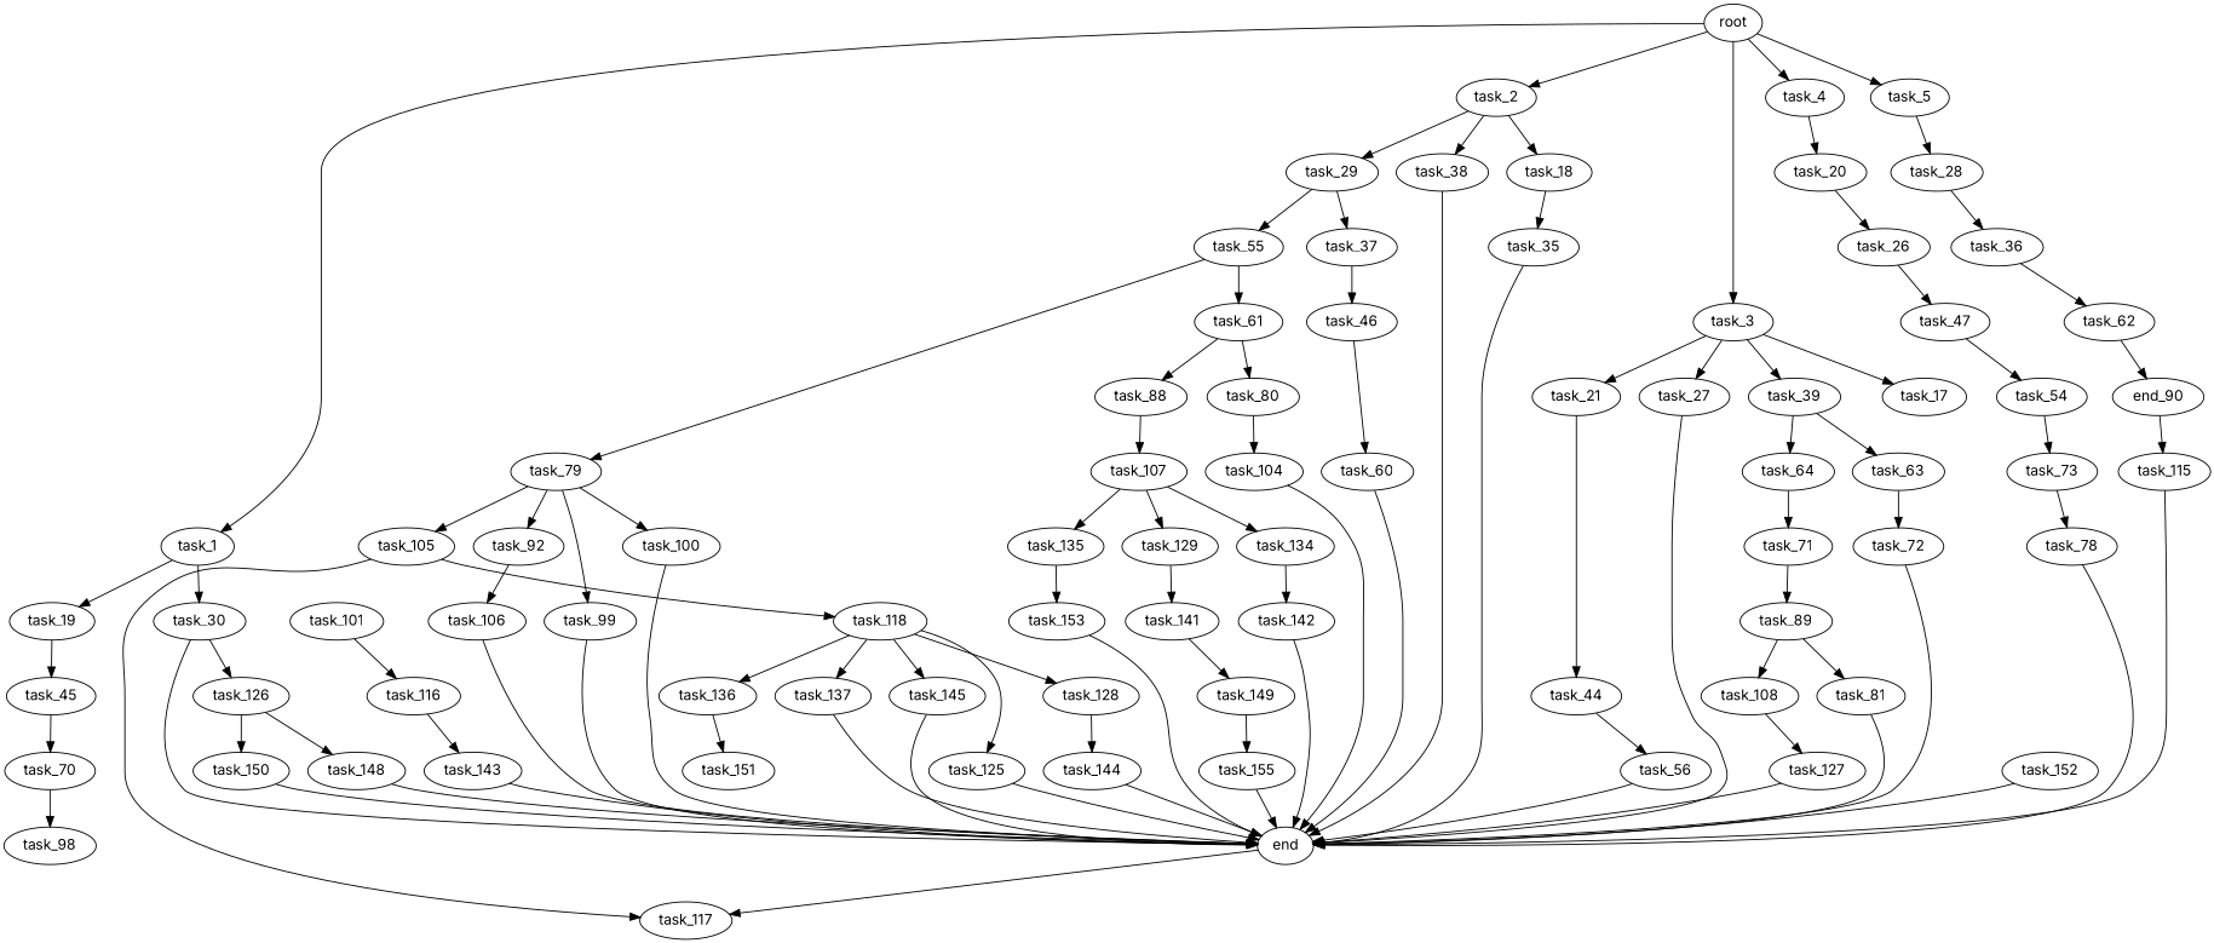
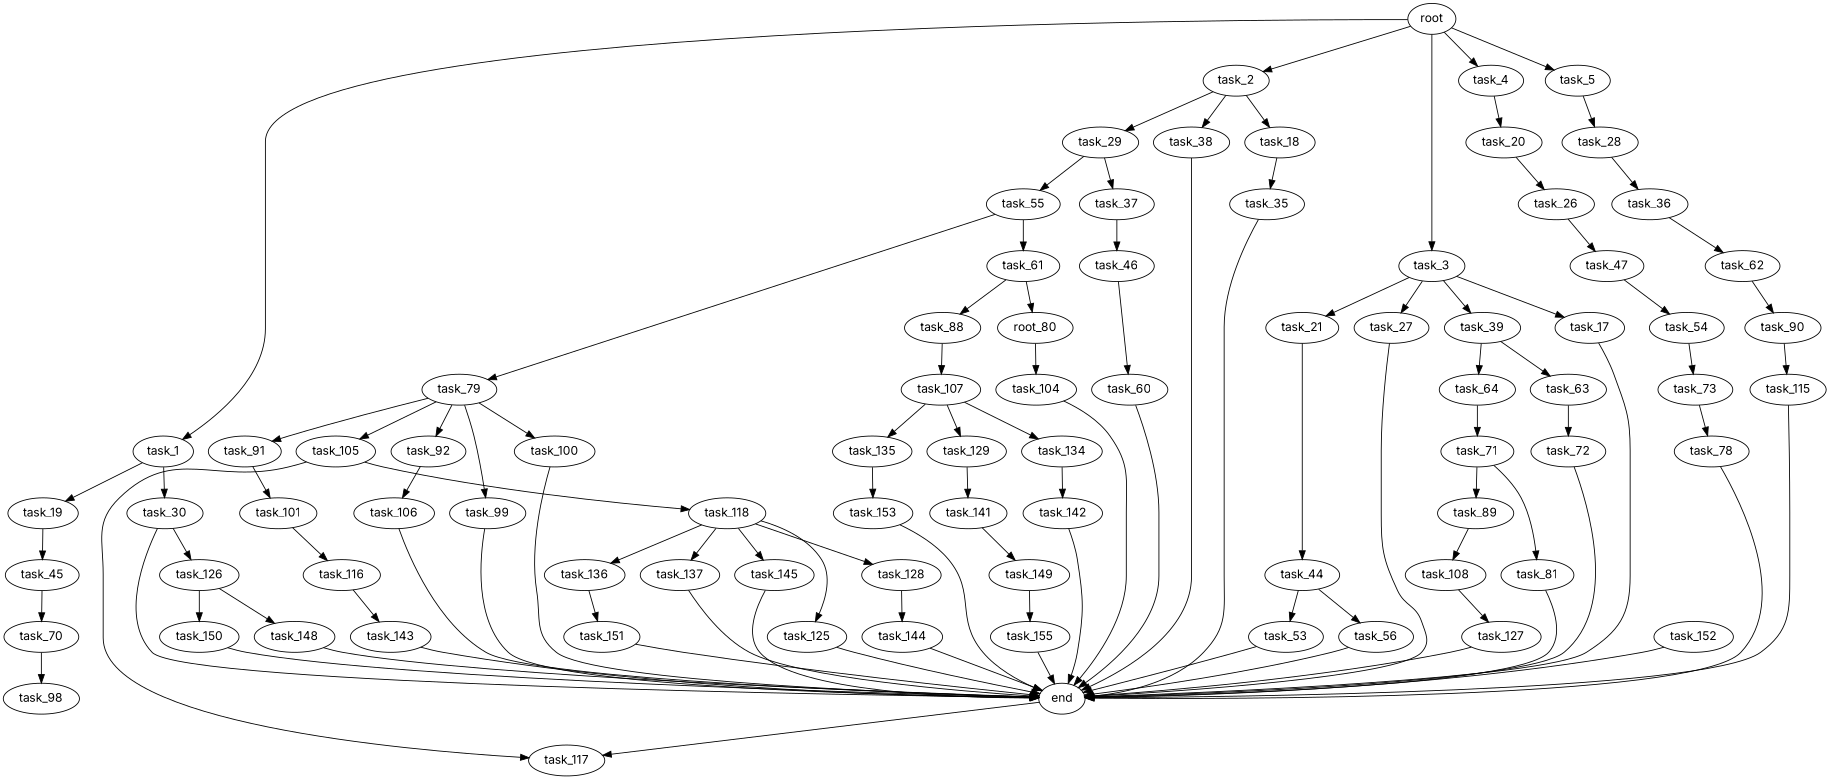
  digraph {
    fontname=Inter
    node [fontname=Inter]
    edge [fontname=Inter]
    root
    task_1
    task_2
    task_3
    task_4
    task_5
    task_19
    task_30
    task_18
    task_29
    task_38
    task_17
    task_21
    task_27
    task_39
    task_20
    task_28
    task_45
    end
    task_126
    task_35
    task_37
    task_55
    task_44
    task_63
    task_64
    task_26
    task_36
    task_117
    task_70
    task_47
+   task_53
    task_56
    task_54
    task_62
    task_46
    task_61
    task_79
-   task_90 [label=end_90]
+   task_90
    task_60
    task_72
    task_71
    task_98
    task_73
    task_78
-   task_80
+   task_80 [label=root_80]
    task_88
+   task_91
    task_92
    task_99
    task_100
    task_105
    task_104
    task_107
    task_115
    task_81
    task_89
    task_108
    task_101
    task_106
    task_118
    task_129
    task_134
    task_135
    task_127
    task_116
    task_148
    task_150
    task_143
    task_125
    task_128
    task_136
    task_137
    task_145
    task_141
    task_142
    n77 [label=task_153]
    task_144
    task_151
    task_149
    task_155
    task_152
    root -> task_1
    root -> task_2
    root -> task_3
    root -> task_4
    root -> task_5
    task_1 -> task_19
    task_1 -> task_30
    task_2 -> task_18
    task_2 -> task_29
    task_2 -> task_38
    task_3 -> task_17
    task_3 -> task_21
    task_3 -> task_27
    task_3 -> task_39
    task_4 -> task_20
    task_5 -> task_28
    task_19 -> task_45
    task_30 -> end
    task_30 -> task_126
    task_18 -> task_35
    task_29 -> task_37
    task_29 -> task_55
    task_38 -> end
+   task_17 -> end
    task_21 -> task_44
    task_27 -> end
    task_39 -> task_63
    task_39 -> task_64
    task_20 -> task_26
    task_28 -> task_36
    task_45 -> task_70
    end -> task_117
    task_126 -> task_148
    task_126 -> task_150
    task_35 -> end
    task_37 -> task_46
    task_55 -> task_61
    task_55 -> task_79
+   task_44 -> task_53
    task_44 -> task_56
    task_63 -> task_72
    task_64 -> task_71
    task_26 -> task_47
    task_36 -> task_62
    task_70 -> task_98
    task_47 -> task_54
+   task_53 -> end
    task_56 -> end
    task_54 -> task_73
    task_62 -> task_90
    task_46 -> task_60
    task_61 -> task_80
    task_61 -> task_88
+   task_79 -> task_91
    task_79 -> task_92
    task_79 -> task_99
    task_79 -> task_100
    task_79 -> task_105
    task_90 -> task_115
    task_60 -> end
    task_72 -> end
-   task_89 -> task_81
+   task_71 -> task_81
    task_71 -> task_89
    task_73 -> task_78
    task_78 -> end
    task_80 -> task_104
    task_88 -> task_107
+   task_91 -> task_101
    task_92 -> task_106
    task_99 -> end
    task_100 -> end
    task_105 -> task_117
    task_105 -> task_118
    task_104 -> end
    task_107 -> task_129
    task_107 -> task_134
    task_107 -> task_135
    task_115 -> end
    task_81 -> end
    task_89 -> task_108
    task_108 -> task_127
    task_101 -> task_116
    task_106 -> end
    task_118 -> task_125
    task_118 -> task_128
    task_118 -> task_136
    task_118 -> task_137
    task_118 -> task_145
    task_129 -> task_141
    task_134 -> task_142
    task_135 -> n77
    task_127 -> end
    task_116 -> task_143
    task_148 -> end
    task_150 -> end
    task_143 -> end
    task_125 -> end
    task_128 -> task_144
    task_136 -> task_151
    task_137 -> end
    task_145 -> end
    task_141 -> task_149
    task_142 -> end
    n77 -> end
    task_144 -> end
+   task_151 -> end
    task_149 -> task_155
    task_155 -> end
    task_152 -> end
  }
